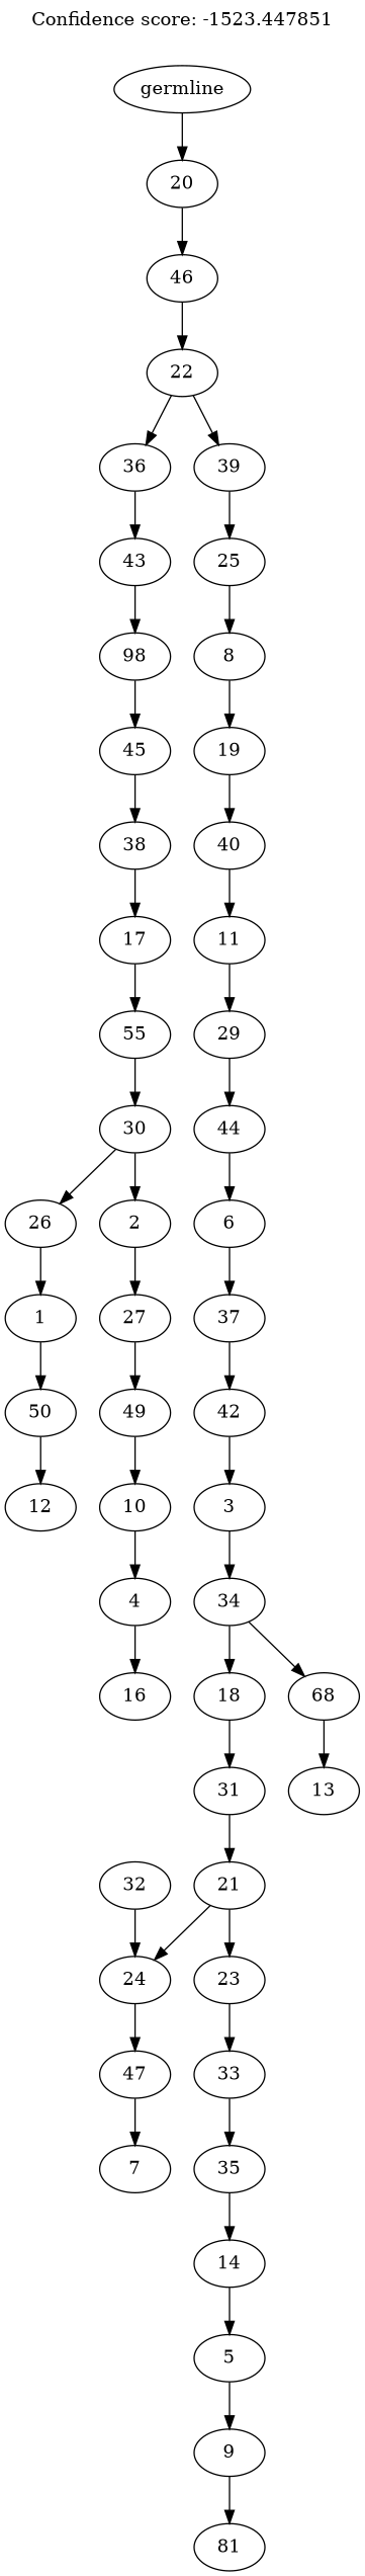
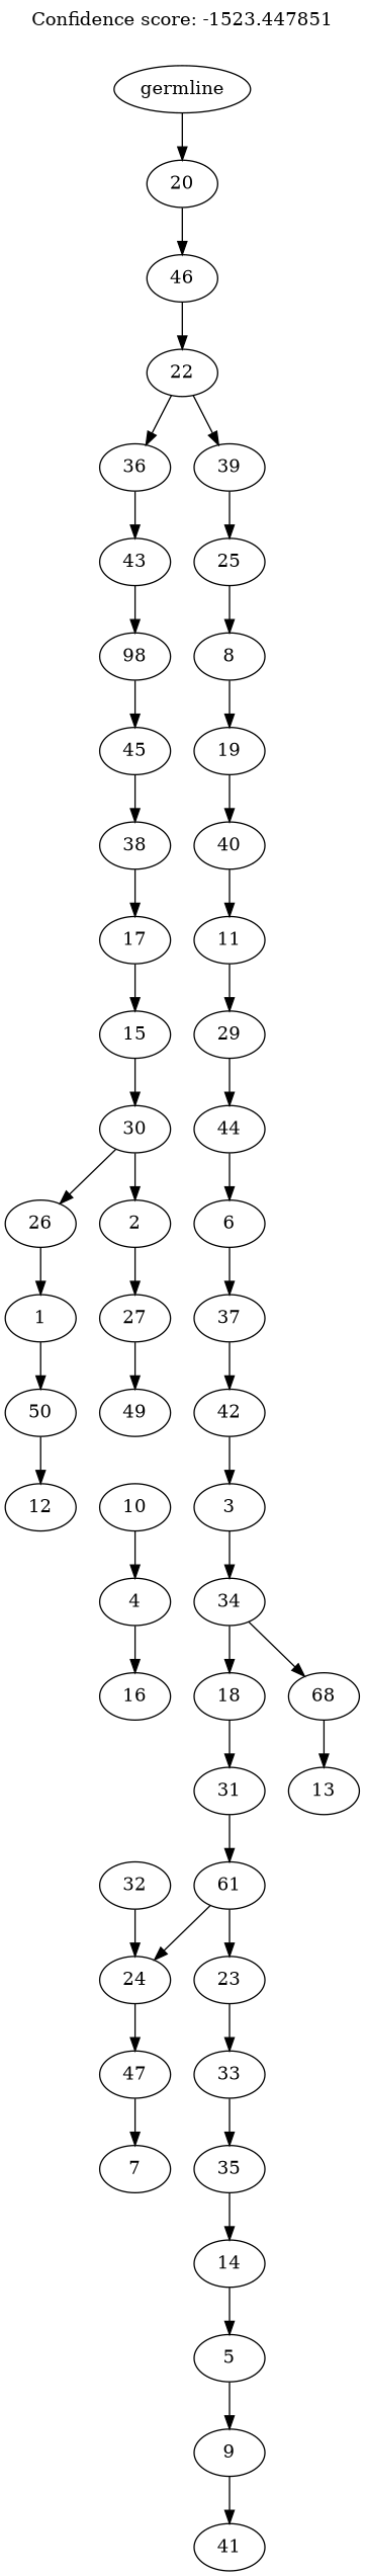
  digraph {
    label="Confidence score: -1523.447851"
    labelloc=t
    n1 [label=50]
    n2 [label=12]
    n3 [label=1]
    n4 [label=26]
    n5 [label=4]
    n6 [label=16]
    n7 [label=10]
    n8 [label=49]
    n9 [label=27]
    n10 [label=2]
    n11 [label=30]
-   n12 [label=55]
+   n12 [label=15]
    n13 [label=17]
    n14 [label=38]
    n15 [label=45]
    n16 [label=98]
    n17 [label=43]
    n18 [label=36]
    n19 [label=47]
    n20 [label=7]
    n21 [label=24]
    n22 [label=32]
    n23 [label=9]
-   n24 [label=81]
+   n24 [label=41]
    n25 [label=5]
    n26 [label=14]
    n27 [label=35]
    n28 [label=33]
    n29 [label=23]
-   n30 [label=21]
+   n30 [label=61]
    n31 [label=31]
    n32 [label=18]
    n33 [label=13]
    n34 [label=68]
    n35 [label=34]
    n36 [label=3]
    n37 [label=42]
    n38 [label=37]
    n39 [label=6]
    n40 [label=44]
    n41 [label=29]
    n42 [label=11]
    n43 [label=40]
    n44 [label=19]
    n45 [label=8]
    n46 [label=25]
    n47 [label=39]
    n48 [label=22]
    n49 [label=46]
    n50 [label=20]
    n51 [label=germline]
    n1 -> n2
    n3 -> n1
    n4 -> n3
    n5 -> n6
    n7 -> n5
-   n8 -> n7
    n9 -> n8
    n10 -> n9
    n11 -> n4
    n11 -> n10
    n12 -> n11
    n13 -> n12
    n14 -> n13
    n15 -> n14
    n16 -> n15
    n17 -> n16
    n18 -> n17
    n19 -> n20
    n21 -> n19
    n22 -> n21
    n23 -> n24
    n25 -> n23
    n26 -> n25
    n27 -> n26
    n28 -> n27
    n29 -> n28
    n30 -> n21
    n30 -> n29
    n31 -> n30
    n32 -> n31
    n34 -> n33
    n35 -> n32
    n35 -> n34
    n36 -> n35
    n37 -> n36
    n38 -> n37
    n39 -> n38
    n40 -> n39
    n41 -> n40
    n42 -> n41
    n43 -> n42
    n44 -> n43
    n45 -> n44
    n46 -> n45
    n47 -> n46
    n48 -> n18
    n48 -> n47
    n49 -> n48
    n50 -> n49
    n51 -> n50
  }
